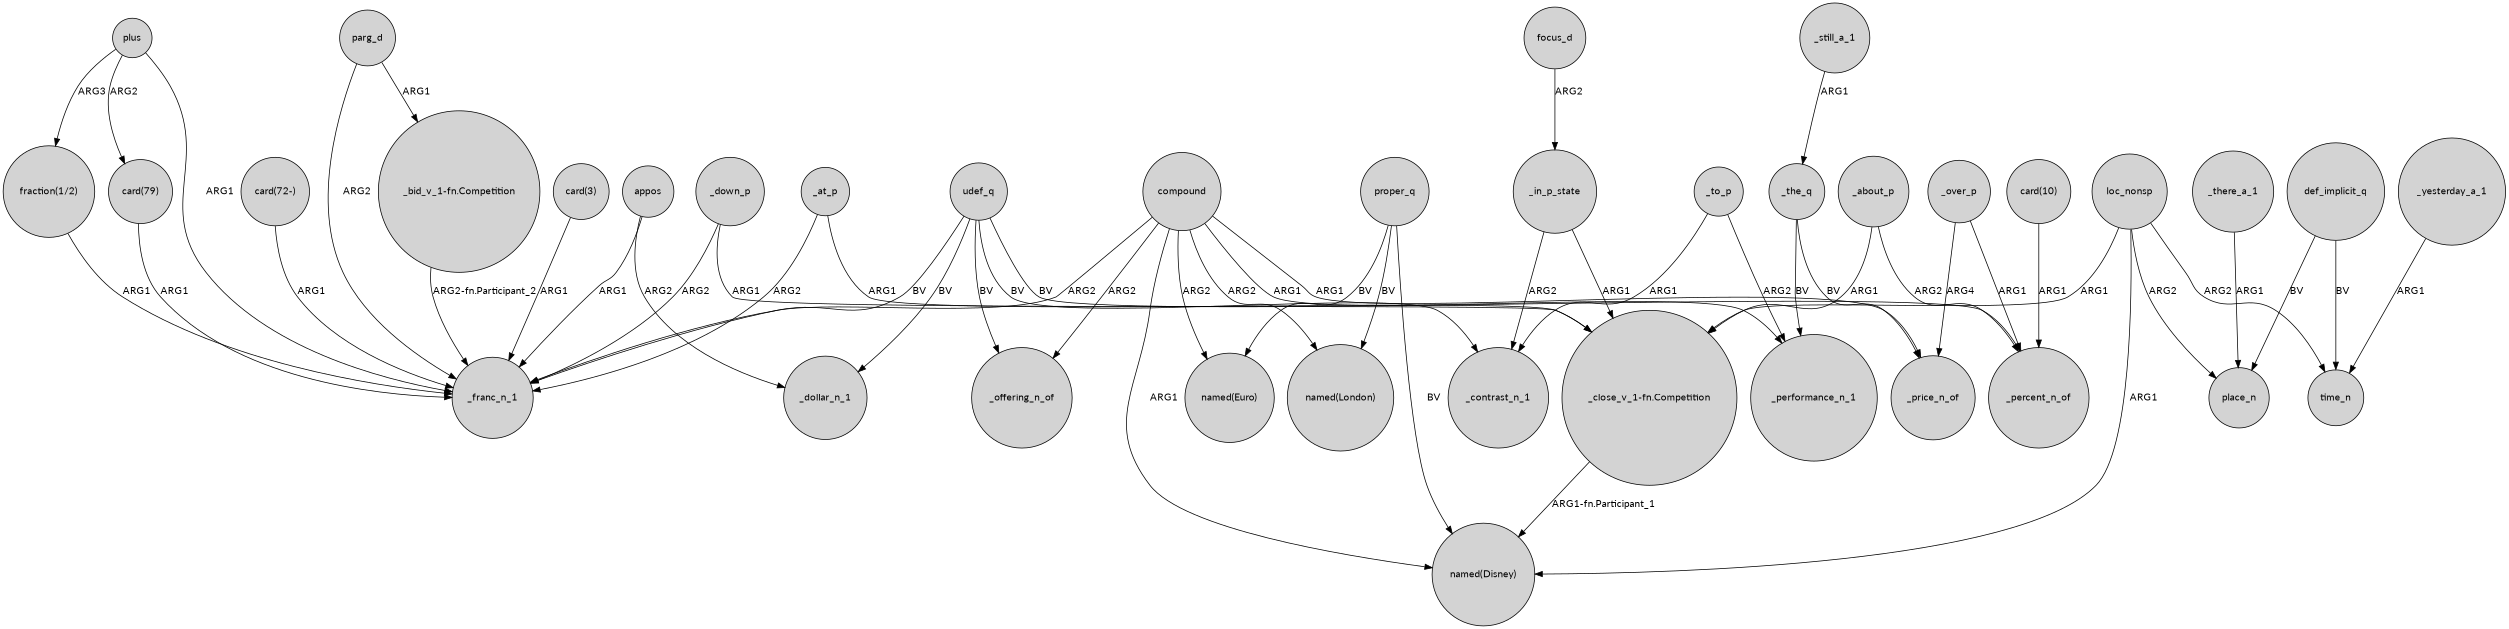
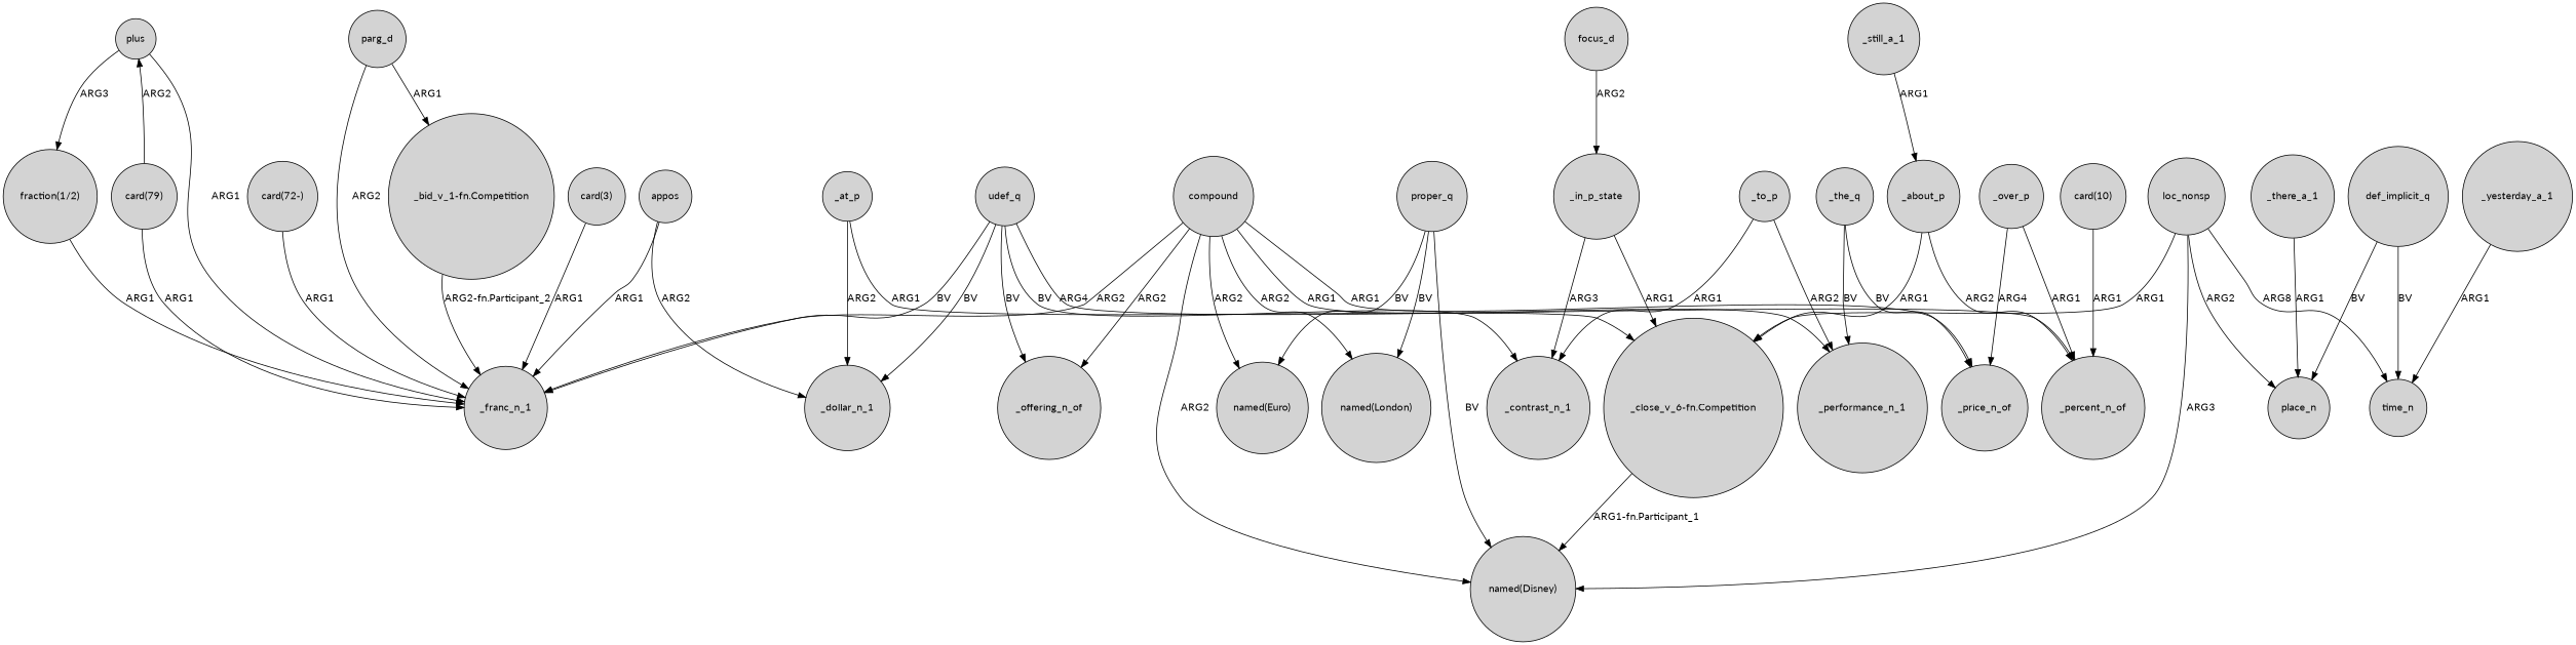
  digraph {
    fontname=Lato
    node [fontname=Lato shape=circle style=filled]
    edge [fontname=Lato]
    _about_p
    _percent_n_of
-   "_close_v_1-fn.Competition"
+   "_close_v_1-fn.Competition" [label="_close_v_6-fn.Competition"]
    "named(Disney)"
    focus_d
    _in_p_state
    _contrast_n_1
    compound
    _offering_n_of
    _franc_n_1
    "named(Euro)"
    "named(London)"
    _performance_n_1
    _price_n_of
    "_bid_v_1-fn.Competition"
    _at_p
    loc_nonsp
    place_n
    time_n
    proper_q
    appos
    _dollar_n_1
    def_implicit_q
    _there_a_1
    udef_q
    parg_d
-   _down_p
    _yesterday_a_1
    _to_p
    _the_q
    "card(3)"
    plus
    "card(79)"
    "fraction(1/2)"
    "card(72-)"
    _over_p
    "card(10)"
    _still_a_1
    _about_p -> _percent_n_of [label=ARG2]
    _about_p -> "_close_v_1-fn.Competition" [label=ARG1]
    "_close_v_1-fn.Competition" -> "named(Disney)" [label="ARG1-fn.Participant_1"]
    focus_d -> _in_p_state [label=ARG2]
    _in_p_state -> "_close_v_1-fn.Competition" [label=ARG1]
-   _in_p_state -> _contrast_n_1 [label=ARG2]
-   compound -> "named(Disney)" [label=ARG1]
+   _in_p_state -> _contrast_n_1 [label=ARG3]
+   compound -> "named(Disney)" [label=ARG2]
    compound -> _offering_n_of [label=ARG2]
    compound -> _franc_n_1 [label=ARG2]
    compound -> "named(Euro)" [label=ARG2]
    compound -> "named(London)" [label=ARG2]
    compound -> _performance_n_1 [label=ARG1]
    compound -> _price_n_of [label=ARG1]
    "_bid_v_1-fn.Competition" -> _franc_n_1 [label="ARG2-fn.Participant_2"]
    _at_p -> "_close_v_1-fn.Competition" [label=ARG1]
-   _at_p -> _franc_n_1 [label=ARG2]
+   _at_p -> _dollar_n_1 [label=ARG2]
    loc_nonsp -> "_close_v_1-fn.Competition" [label=ARG1]
-   loc_nonsp -> "named(Disney)" [label=ARG1]
+   loc_nonsp -> "named(Disney)" [label=ARG3]
    loc_nonsp -> place_n [label=ARG2]
-   loc_nonsp -> time_n [label=ARG2]
+   loc_nonsp -> time_n [label=ARG8]
    proper_q -> "named(Disney)" [label=BV]
    proper_q -> "named(Euro)" [label=BV]
    proper_q -> "named(London)" [label=BV]
    appos -> _franc_n_1 [label=ARG1]
    appos -> _dollar_n_1 [label=ARG2]
    def_implicit_q -> place_n [label=BV]
    def_implicit_q -> time_n [label=BV]
    _there_a_1 -> place_n [label=ARG1]
-   udef_q -> _percent_n_of [label=BV]
+   udef_q -> _percent_n_of [label=ARG4]
    udef_q -> _contrast_n_1 [label=BV]
    udef_q -> _offering_n_of [label=BV]
    udef_q -> _franc_n_1 [label=BV]
    udef_q -> _dollar_n_1 [label=BV]
    parg_d -> _franc_n_1 [label=ARG2]
    parg_d -> "_bid_v_1-fn.Competition" [label=ARG1]
-   _down_p -> "_close_v_1-fn.Competition" [label=ARG1]
-   _down_p -> _franc_n_1 [label=ARG2]
    _yesterday_a_1 -> time_n [label=ARG1]
    _to_p -> _contrast_n_1 [label=ARG1]
    _to_p -> _performance_n_1 [label=ARG2]
    _the_q -> _performance_n_1 [label=BV]
    _the_q -> _price_n_of [label=BV]
    "card(3)" -> _franc_n_1 [label=ARG1]
    plus -> _franc_n_1 [label=ARG1]
-   plus -> "card(79)" [label=ARG2]
+   "card(79)" -> plus [label=ARG2]
    plus -> "fraction(1/2)" [label=ARG3]
    "card(79)" -> _franc_n_1 [label=ARG1]
    "fraction(1/2)" -> _franc_n_1 [label=ARG1]
    "card(72-)" -> _franc_n_1 [label=ARG1]
    _over_p -> _percent_n_of [label=ARG1]
    _over_p -> _price_n_of [label=ARG4]
    "card(10)" -> _percent_n_of [label=ARG1]
-   _still_a_1 -> _the_q [label=ARG1]
+   _still_a_1 -> _about_p [label=ARG1]
  }
